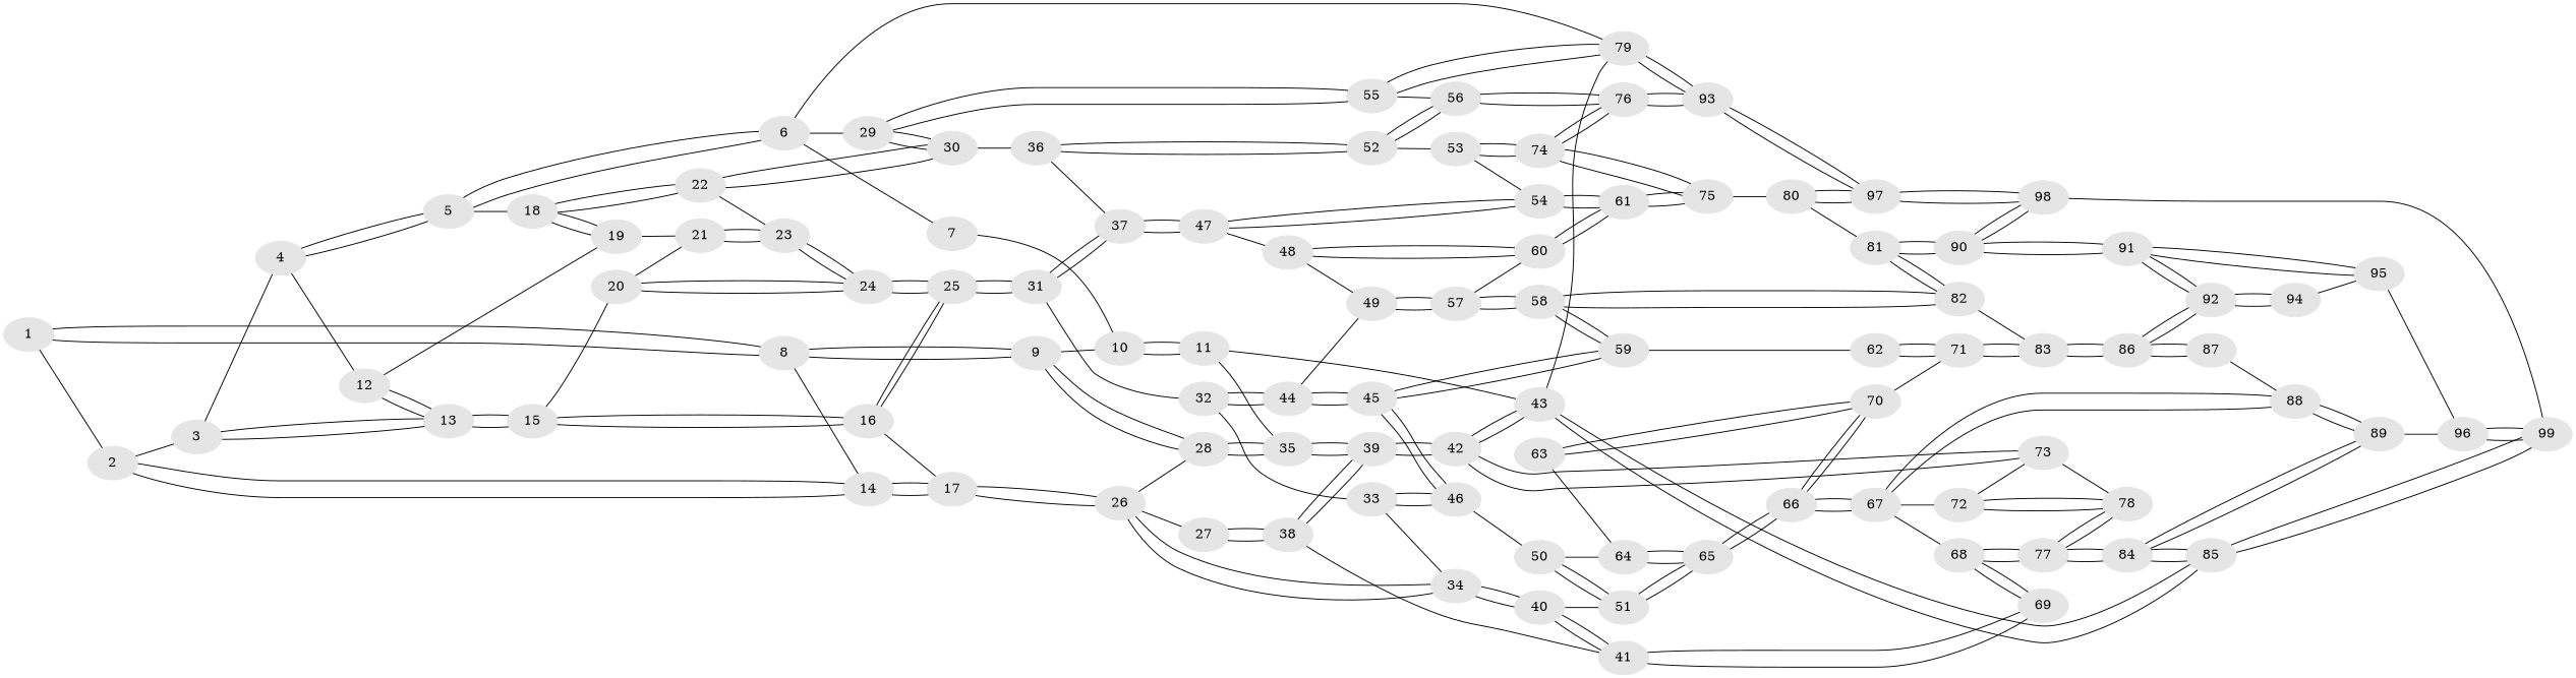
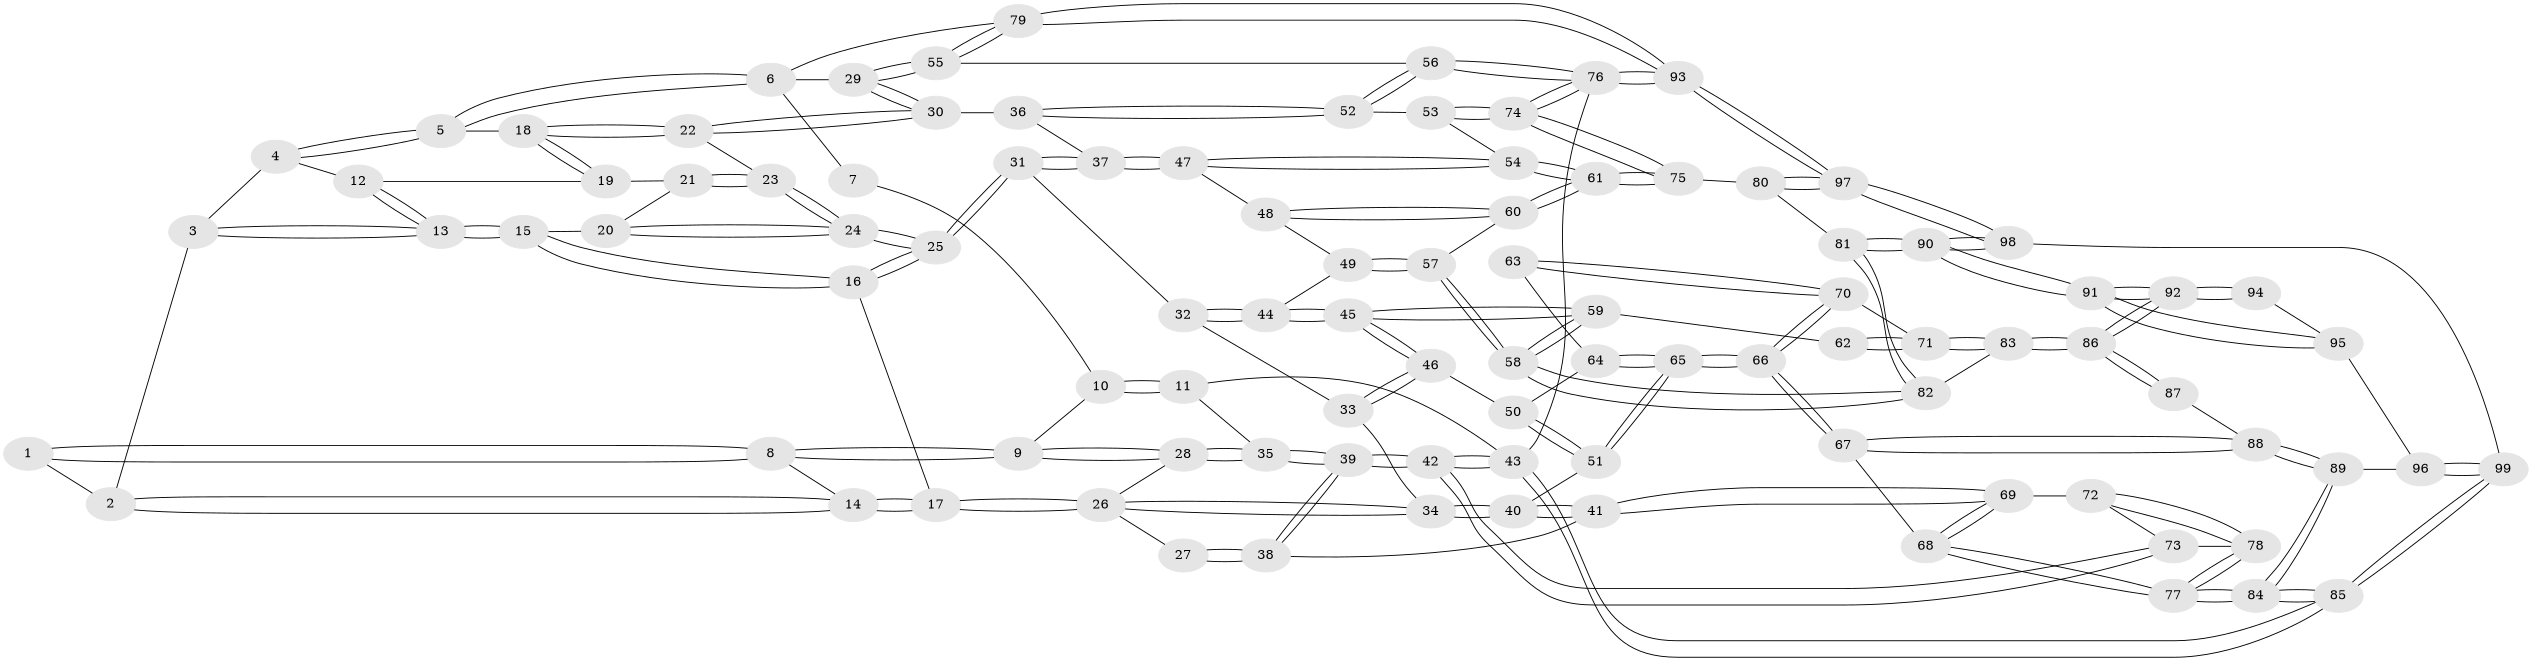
  graph {
    rankdir=LR
    node [color=gray90 style=filled]
    1
    2
    8
    3
    14
    9
    4
    13
    17
    5
    12
    15
    6
    18
    19
    7
    29
    79
    22
    10
    30
    55
    93
    11
    35
    43
    28
    39
    85
    21
    16
    20
    26
    25
    24
    31
    27
    34
    23
    36
    32
    37
    38
    40
    41
    56
    52
    33
    44
    47
    46
    45
    49
    50
    51
    42
    53
    48
    54
    69
    73
    65
    72
    78
    99
    59
    57
    62
    64
    60
    61
    58
    66
    74
    76
    75
    82
    83
    71
    80
    63
    70
    67
    68
    88
    77
    89
    84
    86
    81
    97
    90
    98
    91
    87
    92
    96
    94
    95
    1 -- 2
    1 -- 8
    1 -- 8
    2 -- 3
    2 -- 14
    2 -- 14
    8 -- 14
    8 -- 9
    8 -- 9
    3 -- 4
    3 -- 13
    3 -- 13
    14 -- 17
    14 -- 17
    9 -- 10
    9 -- 28
    9 -- 28
    4 -- 5
    4 -- 5
    4 -- 12
    13 -- 15
    13 -- 15
    17 -- 26
    17 -- 26
    5 -- 6
    5 -- 6
    5 -- 18
    12 -- 13
    12 -- 13
    12 -- 19
    15 -- 16
    15 -- 16
    15 -- 20
    6 -- 7
    6 -- 29
    6 -- 79
    18 -- 19
    18 -- 19
    18 -- 22
    18 -- 22
    19 -- 21
    7 -- 10
    29 -- 30
    29 -- 30
    29 -- 55
    29 -- 55
    79 -- 93
    79 -- 93
    22 -- 30
    22 -- 30
    22 -- 23
    10 -- 11
    10 -- 11
    30 -- 36
    55 -- 79
    55 -- 79
    55 -- 56
    93 -- 97
    93 -- 97
    11 -- 35
    11 -- 43
    35 -- 39
    35 -- 39
-   43 -- 79
+   43 -- 76
    43 -- 85
    43 -- 85
    28 -- 35
    28 -- 35
    39 -- 42
    39 -- 42
    85 -- 99
    85 -- 99
    21 -- 23
    21 -- 23
    16 -- 17
    16 -- 25
    16 -- 25
    20 -- 21
    20 -- 24
    20 -- 24
    26 -- 28
    26 -- 27
    26 -- 34
    26 -- 34
    25 -- 31
    25 -- 31
    24 -- 25
    24 -- 25
    31 -- 32
    31 -- 37
    31 -- 37
    27 -- 38
    27 -- 38
    34 -- 40
    34 -- 40
    23 -- 24
    23 -- 24
    36 -- 37
    36 -- 52
    36 -- 52
    32 -- 33
    32 -- 44
    32 -- 44
    37 -- 47
    37 -- 47
    38 -- 39
    38 -- 39
    38 -- 41
    40 -- 41
    40 -- 41
    40 -- 51
    41 -- 69
    41 -- 69
    56 -- 76
    56 -- 76
    52 -- 56
    52 -- 56
    52 -- 53
    33 -- 34
    33 -- 46
    33 -- 46
    44 -- 45
    44 -- 45
    44 -- 49
    47 -- 48
    47 -- 54
    47 -- 54
    46 -- 50
    45 -- 46
    45 -- 46
    45 -- 59
    45 -- 59
    49 -- 57
    49 -- 57
    50 -- 51
    50 -- 51
    50 -- 64
    51 -- 65
    51 -- 65
    42 -- 43
    42 -- 43
    42 -- 73
    42 -- 73
    53 -- 54
    53 -- 74
    53 -- 74
    48 -- 49
    48 -- 60
    48 -- 60
    54 -- 61
    54 -- 61
-   67 -- 72
+   69 -- 72
    73 -- 78
    65 -- 66
    65 -- 66
    72 -- 73
    72 -- 78
    72 -- 78
    59 -- 62
    57 -- 60
    57 -- 58
    57 -- 58
    62 -- 71
    62 -- 71
    64 -- 65
    64 -- 65
    60 -- 61
    60 -- 61
    61 -- 75
    61 -- 75
    58 -- 59
    58 -- 59
    58 -- 82
    58 -- 82
    66 -- 70
    66 -- 70
    66 -- 67
    66 -- 67
    74 -- 76
    74 -- 76
    74 -- 75
    74 -- 75
    76 -- 93
    76 -- 93
    75 -- 80
    82 -- 83
    83 -- 86
    83 -- 86
    71 -- 83
    71 -- 83
    80 -- 81
    80 -- 97
    80 -- 97
    63 -- 64
    63 -- 70
    63 -- 70
    70 -- 71
    67 -- 68
    67 -- 88
    67 -- 88
    68 -- 69
    68 -- 69
    68 -- 77
    68 -- 77
    88 -- 89
    88 -- 89
    77 -- 78
    77 -- 78
    77 -- 84
    77 -- 84
    89 -- 96
    84 -- 85
    84 -- 85
    84 -- 89
    84 -- 89
    86 -- 87
    86 -- 87
    86 -- 92
    86 -- 92
    81 -- 82
    81 -- 82
    81 -- 90
    81 -- 90
    97 -- 98
    97 -- 98
    90 -- 98
    90 -- 98
    90 -- 91
    90 -- 91
    98 -- 99
    91 -- 92
    91 -- 92
    91 -- 95
    91 -- 95
    87 -- 88
    92 -- 94
    92 -- 94
    96 -- 99
    96 -- 99
    94 -- 95
    95 -- 96
  }
